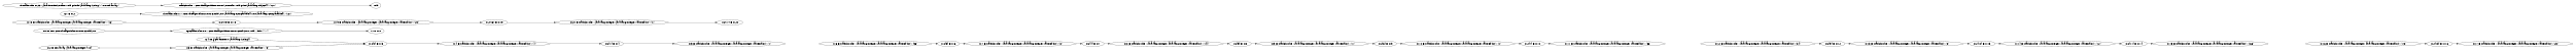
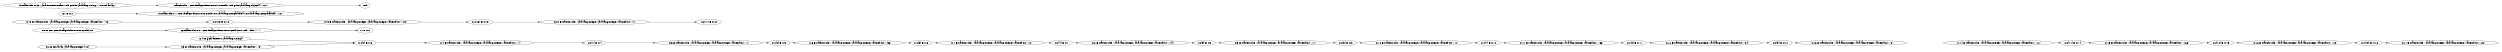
  digraph {
    rankdir=LR
    "r24 := @parameter0: java.lang.String[]"
    "$r2[0] = $r3"
    "$r0 = new com.thealgorithms.sorts.CombSort"
    "specialinvoke $r0.<com.thealgorithms.sorts.CombSort: void <init>()>()"
    "r1 = $r0"
    "$r2 = newarray (java.lang.Integer)[18]"
    "$r3 = staticinvoke <java.lang.Integer: java.lang.Integer valueOf(int)>(8)"
    "$r4 = staticinvoke <java.lang.Integer: java.lang.Integer valueOf(int)>(4)"
    "$r2[1] = $r4"
    "$r5 = staticinvoke <java.lang.Integer: java.lang.Integer valueOf(int)>(1)"
+   "$r2[2] = $r5"
    "$r6 = staticinvoke <java.lang.Integer: java.lang.Integer valueOf(int)>(56)"
    "$r2[3] = $r6"
    "$r7 = staticinvoke <java.lang.Integer: java.lang.Integer valueOf(int)>(3)"
    "$r2[4] = $r7"
    "$r8 = staticinvoke <java.lang.Integer: java.lang.Integer valueOf(int)>(-44)"
    "$r2[5] = $r8"
    "$r9 = staticinvoke <java.lang.Integer: java.lang.Integer valueOf(int)>(-1)"
    "$r2[6] = $r9"
    "$r10 = staticinvoke <java.lang.Integer: java.lang.Integer valueOf(int)>(0)"
    "$r2[7] = $r10"
    "$r11 = staticinvoke <java.lang.Integer: java.lang.Integer valueOf(int)>(36)"
+   "$r2[8] = $r11"
    "$r12 = staticinvoke <java.lang.Integer: java.lang.Integer valueOf(int)>(34)"
    "$r2[9] = $r12"
    "$r13 = staticinvoke <java.lang.Integer: java.lang.Integer valueOf(int)>(8)"
-   "$r2[10] = $r13"
    "$r14 = staticinvoke <java.lang.Integer: java.lang.Integer valueOf(int)>(12)"
    "$r2[11] = $r14"
    "$r15 = staticinvoke <java.lang.Integer: java.lang.Integer valueOf(int)>(-66)"
+   "$r2[12] = $r15"
    "$r16 = staticinvoke <java.lang.Integer: java.lang.Integer valueOf(int)>(-78)"
    "$r2[13] = $r16"
    "$r17 = staticinvoke <java.lang.Integer: java.lang.Integer valueOf(int)>(23)"
    "$r18 = staticinvoke <java.lang.Integer: java.lang.Integer valueOf(int)>(-6)"
    "$r2[15] = $r18"
    "$r19 = staticinvoke <java.lang.Integer: java.lang.Integer valueOf(int)>(28)"
    "$r2[16] = $r19"
    "$r20 = staticinvoke <java.lang.Integer: java.lang.Integer valueOf(int)>(0)"
    "$r2[17] = $r20"
    "r21 = $r2"
    "virtualinvoke r1.<com.thealgorithms.sorts.CombSort: java.lang.Comparable[] sort(java.lang.Comparable[])>(r21)"
    "virtualinvoke $r23.<java.io.PrintStream: void println(java.lang.String)>(\"sorted array\")"
    "staticinvoke <com.thealgorithms.sorts.SortUtils: void print(java.lang.Object[])>(r21)"
    n45 [label=void]
    "r24 := @parameter0: java.lang.String[]" -> "$r2[0] = $r3"
    "$r2[0] = $r3" -> "$r4 = staticinvoke <java.lang.Integer: java.lang.Integer valueOf(int)>(4)"
    "$r0 = new com.thealgorithms.sorts.CombSort" -> "specialinvoke $r0.<com.thealgorithms.sorts.CombSort: void <init>()>()"
    "specialinvoke $r0.<com.thealgorithms.sorts.CombSort: void <init>()>()" -> "r1 = $r0"
    "$r2 = newarray (java.lang.Integer)[18]" -> "$r3 = staticinvoke <java.lang.Integer: java.lang.Integer valueOf(int)>(8)"
    "$r3 = staticinvoke <java.lang.Integer: java.lang.Integer valueOf(int)>(8)" -> "$r2[0] = $r3"
    "$r4 = staticinvoke <java.lang.Integer: java.lang.Integer valueOf(int)>(4)" -> "$r2[1] = $r4"
    "$r2[1] = $r4" -> "$r5 = staticinvoke <java.lang.Integer: java.lang.Integer valueOf(int)>(1)"
+   "$r5 = staticinvoke <java.lang.Integer: java.lang.Integer valueOf(int)>(1)" -> "$r2[2] = $r5"
+   "$r2[2] = $r5" -> "$r6 = staticinvoke <java.lang.Integer: java.lang.Integer valueOf(int)>(56)"
    "$r6 = staticinvoke <java.lang.Integer: java.lang.Integer valueOf(int)>(56)" -> "$r2[3] = $r6"
    "$r2[3] = $r6" -> "$r7 = staticinvoke <java.lang.Integer: java.lang.Integer valueOf(int)>(3)"
    "$r7 = staticinvoke <java.lang.Integer: java.lang.Integer valueOf(int)>(3)" -> "$r2[4] = $r7"
    "$r2[4] = $r7" -> "$r8 = staticinvoke <java.lang.Integer: java.lang.Integer valueOf(int)>(-44)"
    "$r8 = staticinvoke <java.lang.Integer: java.lang.Integer valueOf(int)>(-44)" -> "$r2[5] = $r8"
    "$r2[5] = $r8" -> "$r9 = staticinvoke <java.lang.Integer: java.lang.Integer valueOf(int)>(-1)"
    "$r9 = staticinvoke <java.lang.Integer: java.lang.Integer valueOf(int)>(-1)" -> "$r2[6] = $r9"
    "$r2[6] = $r9" -> "$r10 = staticinvoke <java.lang.Integer: java.lang.Integer valueOf(int)>(0)"
    "$r10 = staticinvoke <java.lang.Integer: java.lang.Integer valueOf(int)>(0)" -> "$r2[7] = $r10"
    "$r2[7] = $r10" -> "$r11 = staticinvoke <java.lang.Integer: java.lang.Integer valueOf(int)>(36)"
+   "$r11 = staticinvoke <java.lang.Integer: java.lang.Integer valueOf(int)>(36)" -> "$r2[8] = $r11"
+   "$r2[8] = $r11" -> "$r12 = staticinvoke <java.lang.Integer: java.lang.Integer valueOf(int)>(34)"
    "$r12 = staticinvoke <java.lang.Integer: java.lang.Integer valueOf(int)>(34)" -> "$r2[9] = $r12"
    "$r2[9] = $r12" -> "$r13 = staticinvoke <java.lang.Integer: java.lang.Integer valueOf(int)>(8)"
-   "$r13 = staticinvoke <java.lang.Integer: java.lang.Integer valueOf(int)>(8)" -> "$r2[10] = $r13"
-   "$r2[10] = $r13" -> "$r14 = staticinvoke <java.lang.Integer: java.lang.Integer valueOf(int)>(12)"
    "$r14 = staticinvoke <java.lang.Integer: java.lang.Integer valueOf(int)>(12)" -> "$r2[11] = $r14"
    "$r2[11] = $r14" -> "$r15 = staticinvoke <java.lang.Integer: java.lang.Integer valueOf(int)>(-66)"
+   "$r15 = staticinvoke <java.lang.Integer: java.lang.Integer valueOf(int)>(-66)" -> "$r2[12] = $r15"
+   "$r2[12] = $r15" -> "$r16 = staticinvoke <java.lang.Integer: java.lang.Integer valueOf(int)>(-78)"
    "$r16 = staticinvoke <java.lang.Integer: java.lang.Integer valueOf(int)>(-78)" -> "$r2[13] = $r16"
    "$r2[13] = $r16" -> "$r17 = staticinvoke <java.lang.Integer: java.lang.Integer valueOf(int)>(23)"
    "$r18 = staticinvoke <java.lang.Integer: java.lang.Integer valueOf(int)>(-6)" -> "$r2[15] = $r18"
    "$r2[15] = $r18" -> "$r19 = staticinvoke <java.lang.Integer: java.lang.Integer valueOf(int)>(28)"
    "$r19 = staticinvoke <java.lang.Integer: java.lang.Integer valueOf(int)>(28)" -> "$r2[16] = $r19"
    "$r2[16] = $r19" -> "$r20 = staticinvoke <java.lang.Integer: java.lang.Integer valueOf(int)>(0)"
    "$r20 = staticinvoke <java.lang.Integer: java.lang.Integer valueOf(int)>(0)" -> "$r2[17] = $r20"
    "r21 = $r2" -> "virtualinvoke r1.<com.thealgorithms.sorts.CombSort: java.lang.Comparable[] sort(java.lang.Comparable[])>(r21)"
    "virtualinvoke $r23.<java.io.PrintStream: void println(java.lang.String)>(\"sorted array\")" -> "staticinvoke <com.thealgorithms.sorts.SortUtils: void print(java.lang.Object[])>(r21)"
    "staticinvoke <com.thealgorithms.sorts.SortUtils: void print(java.lang.Object[])>(r21)" -> n45
  }
